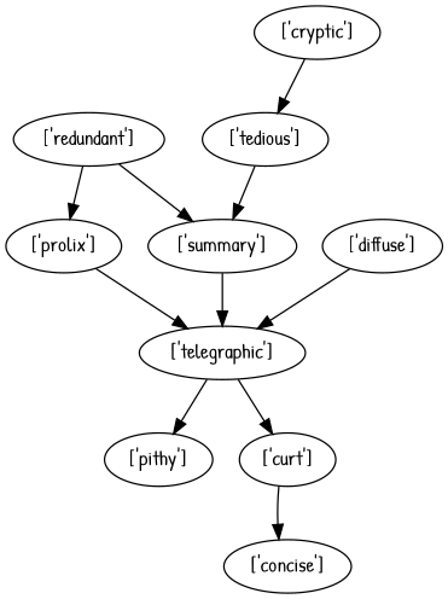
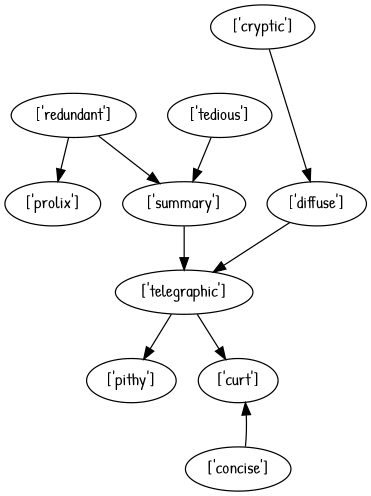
  strict digraph {
    fontname="Patrick Hand"
    node [fontname="Patrick Hand"]
    edge [fontname="Patrick Hand"]
    "['redundant']"
    "['summary']"
    "['prolix']"
    "['telegraphic']"
    "['cryptic']"
    "['diffuse']"
    "['tedious']"
    "['pithy']"
    "['curt']"
    "['concise']"
    "['redundant']" -> "['summary']"
    "['redundant']" -> "['prolix']"
    "['summary']" -> "['telegraphic']"
-   "['prolix']" -> "['telegraphic']"
    "['telegraphic']" -> "['pithy']"
    "['telegraphic']" -> "['curt']"
-   "['cryptic']" -> "['tedious']"
+   "['cryptic']" -> "['diffuse']"
    "['diffuse']" -> "['telegraphic']"
    "['tedious']" -> "['summary']"
-   "['curt']" -> "['concise']"
+   "['concise']" -> "['curt']"
  }
